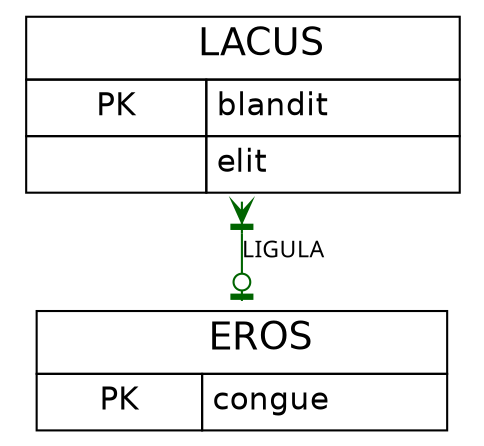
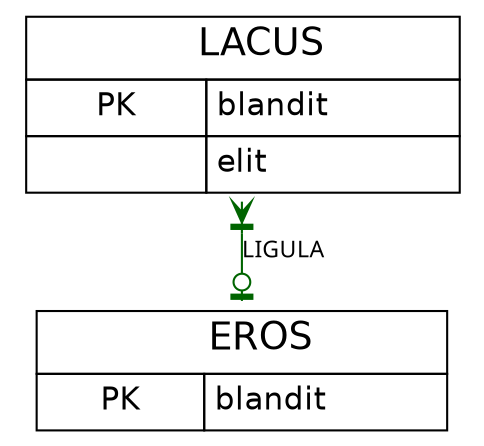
  digraph {
    bgcolor="#FFFFFF"
    nodesep=0.5
    node [fontcolor="#000000" fontname=Helvetica fontsize=15 shape=none]
    n1 [label=<<table         border="0"         cellborder="1"         cellspacing="0"         bgcolor="#FFFFFF"         color="#000000"         cellpadding="4"     >         <tr>             <td bgcolor="#FFFFFF" colspan="2">                 <font                     color="#000000"                     point-size="18"                 >LACUS</font>             </td>         </tr>         <tr><td>PK</td><td align="left">blandit</td></tr>         <tr><td> </td><td align="left">elit</td></tr>     </table> >]
-   n2 [label=<<table         border="0"         cellborder="1"         cellspacing="0"         bgcolor="#FFFFFF"         color="#000000"         cellpadding="4"     >         <tr>             <td bgcolor="#FFFFFF" colspan="2">                 <font                     color="#000000"                     point-size="18"                 >EROS</font>             </td>         </tr>         <tr><td>PK</td><td align="left">congue</td></tr>     </table> >]
+   n2 [label=<<table         border="0"         cellborder="1"         cellspacing="0"         bgcolor="#FFFFFF"         color="#000000"         cellpadding="4"     >         <tr>             <td bgcolor="#FFFFFF" colspan="2">                 <font                     color="#000000"                     point-size="18"                 >EROS</font>             </td>         </tr>         <tr><td>PK</td><td align="left">blandit</td></tr>     </table> >]
    n1 -> n2 [arrowhead=teeodot arrowtail=crowtee color=darkgreen dir=both fontcolor="#000000" fontname=Futura fontsize=11 label=LIGULA penwidth=1]
  }
